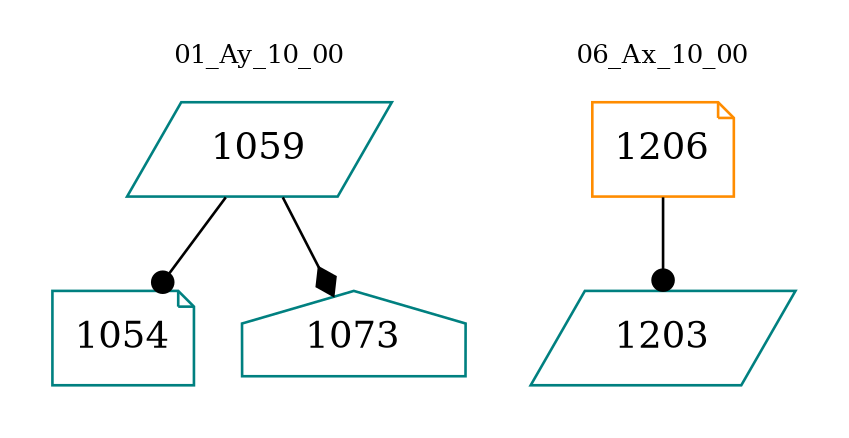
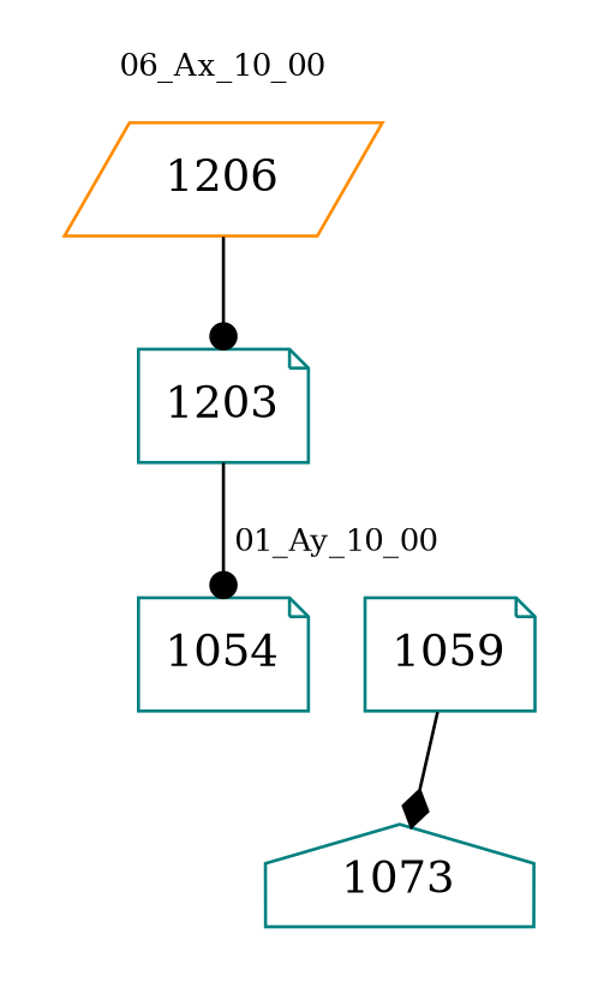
  digraph {
    node [color=teal shape=parallelogram]
    edge [arrowhead=dot color=black]
-   n1 [label=1059]
+   n1 [label=1059 shape=note]
    n2 [label=1054 shape=note]
    n3 [label=1073 shape=house]
-   n4 [color=darkorange label=1206 shape=note]
-   n5 [label=1203]
+   n4 [color=darkorange label=1206]
+   n5 [label=1203 shape=note]
    subgraph cluster_1 {
      color=white
      fontsize=10
      label="01_Ay_10_00"
      n1
      n2
      n3
    }
    subgraph cluster_2 {
      color=white
      fontsize=10
      label="06_Ax_10_00"
      n4
      n5
    }
-   n1 -> n2
+   n5 -> n2
    n1 -> n3 [arrowhead=diamond]
    n4 -> n5
  }
